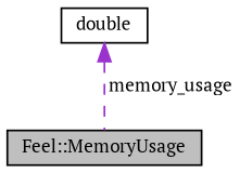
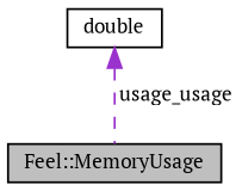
  digraph {
    fontname="PT Serif"
    node [color=black fontname="PT Serif" fontsize=10 shape=record style=filled]
    n1 [fillcolor=grey75 fontcolor=black height=0.2 label="Feel::MemoryUsage" width=0.4]
    n2 [fillcolor=white height=0.2 label=double width=0.4]
-   n2 -> n1 [color=darkorchid3 dir=back fontname="PT Serif" fontsize=10 label=" memory_usage" labelfontname=Helvetica labelfontsize=10 style=dashed]
+   n2 -> n1 [color=darkorchid3 dir=back fontname="PT Serif" fontsize=10 label=" usage_usage" labelfontname=Helvetica labelfontsize=10 style=dashed]
  }
